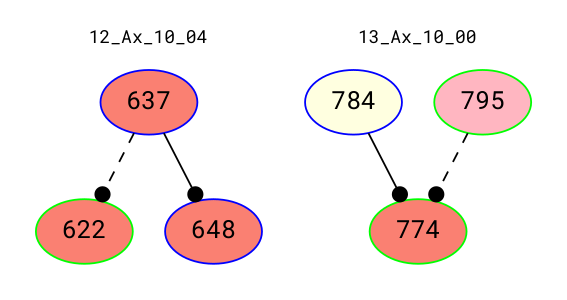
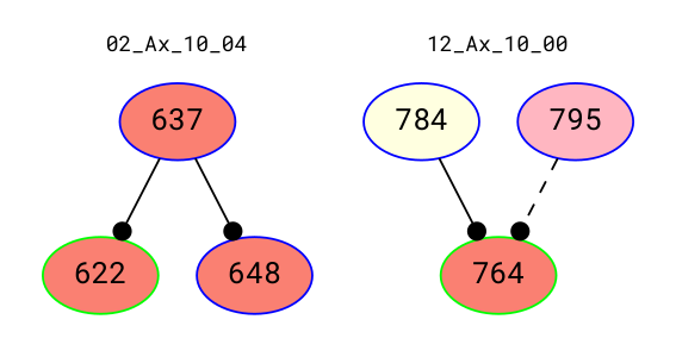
  digraph {
    fontname="Roboto Mono"
    node [color=blue fillcolor=salmon fontname="Roboto Mono" style=filled]
    edge [arrowhead=dot color=black fontname="Roboto Mono" style=dashed]
    n1 [label=637]
    n2 [color=green label=622]
    n3 [label=648]
-   n4 [color=green fillcolor=lightpink label=795]
-   n5 [color=green label=774]
+   n4 [fillcolor=lightpink label=795]
+   n5 [color=green label=764]
    n6 [fillcolor=lightyellow label=784]
    subgraph cluster_1 {
      color=white
      fontsize=10
-     label="12_Ax_10_04"
+     label="02_Ax_10_04"
      n1
      n2
      n3
    }
    subgraph cluster_2 {
      color=white
      fontsize=10
-     label="13_Ax_10_00"
+     label="12_Ax_10_00"
      n4
      n5
      n6
    }
-   n1 -> n2
+   n1 -> n2 [style=solid]
    n1 -> n3 [style=solid]
    n4 -> n5
    n6 -> n5 [style=solid]
  }
